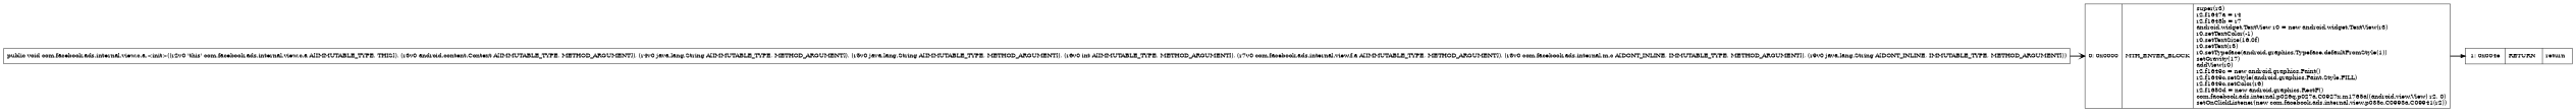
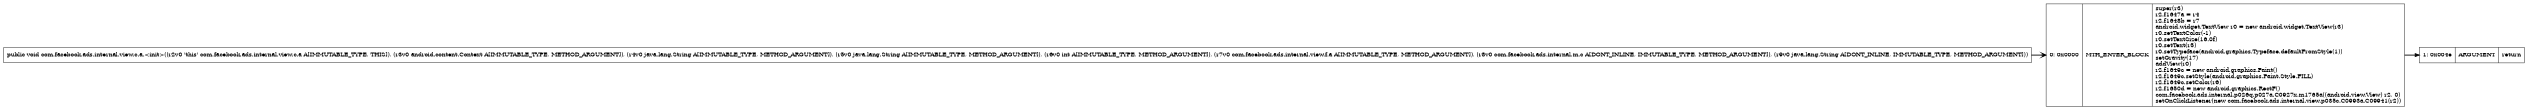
  digraph {
    rankdir=LR
    node [shape=record]
    edge [style=bold]
    n1 [label="{0\:\ 0x0000|MTH_ENTER_BLOCK\l|super(r3)\lr2.f1647a = r4\lr2.f1648b = r7\landroid.widget.TextView r0 = new android.widget.TextView(r3)\lr0.setTextColor(\-1)\lr0.setTextSize(16.0f)\lr0.setText(r5)\lr0.setTypeface(android.graphics.Typeface.defaultFromStyle(1))\lsetGravity(17)\laddView(r0)\lr2.f1649c = new android.graphics.Paint()\lr2.f1649c.setStyle(android.graphics.Paint.Style.FILL)\lr2.f1649c.setColor(r6)\lr2.f1650d = new android.graphics.RectF()\lcom.facebook.ads.internal.p026q.p027a.C0927x.m1765a((android.view.View) r2, 0)\lsetOnClickListener(new com.facebook.ads.internal.view.p035c.C0993a.C09941(r2))\l}"]
-   n2 [label="{1\:\ 0x004e|RETURN\l|return\l}"]
+   n2 [label="{1\:\ 0x004e|ARGUMENT\l|return\l}"]
    n3 [label="{public void com.facebook.ads.internal.view.c.a.\<init\>((r2v0 'this' com.facebook.ads.internal.view.c.a A[IMMUTABLE_TYPE, THIS]), (r3v0 android.content.Context A[IMMUTABLE_TYPE, METHOD_ARGUMENT]), (r4v0 java.lang.String A[IMMUTABLE_TYPE, METHOD_ARGUMENT]), (r5v0 java.lang.String A[IMMUTABLE_TYPE, METHOD_ARGUMENT]), (r6v0 int A[IMMUTABLE_TYPE, METHOD_ARGUMENT]), (r7v0 com.facebook.ads.internal.view.f.a A[IMMUTABLE_TYPE, METHOD_ARGUMENT]), (r8v0 com.facebook.ads.internal.m.c A[DONT_INLINE, IMMUTABLE_TYPE, METHOD_ARGUMENT]), (r9v0 java.lang.String A[DONT_INLINE, IMMUTABLE_TYPE, METHOD_ARGUMENT])) }"]
    n1 -> n2 [arrowhead=normal]
    n3 -> n1 [arrowhead=vee]
  }
